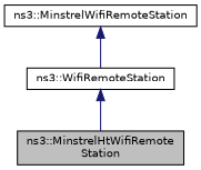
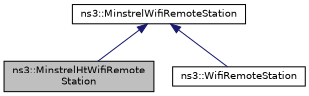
  digraph {
    node [color=black fillcolor=white fontname=Helvetica fontsize=10 shape=record style=filled]
    edge [color=midnightblue dir=back fontname=Helvetica fontsize=10 labelfontname=Helvetica labelfontsize=10 style=solid]
    n1 [fillcolor=grey75 fontcolor=black height=0.2 label="ns3::MinstrelHtWifiRemote\lStation" width=0.4]
    n2 [height=0.2 label="ns3::MinstrelWifiRemoteStation" width=0.4]
    n3 [height=0.2 label="ns3::WifiRemoteStation" width=0.4]
-   n3 -> n1
+   n2 -> n1
    n2 -> n3
  }
